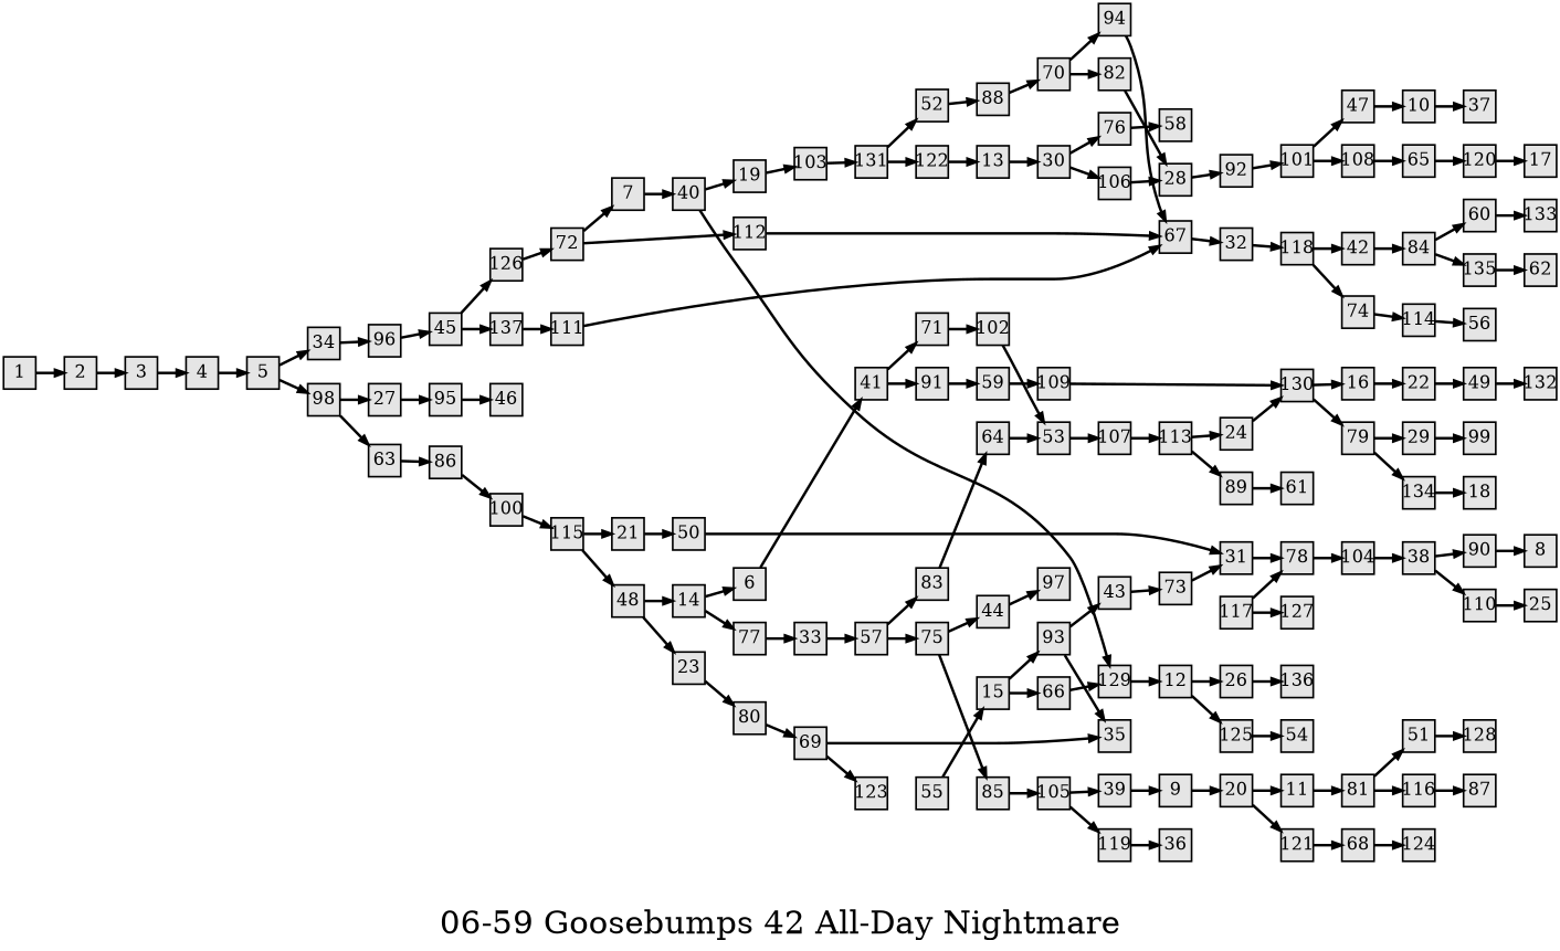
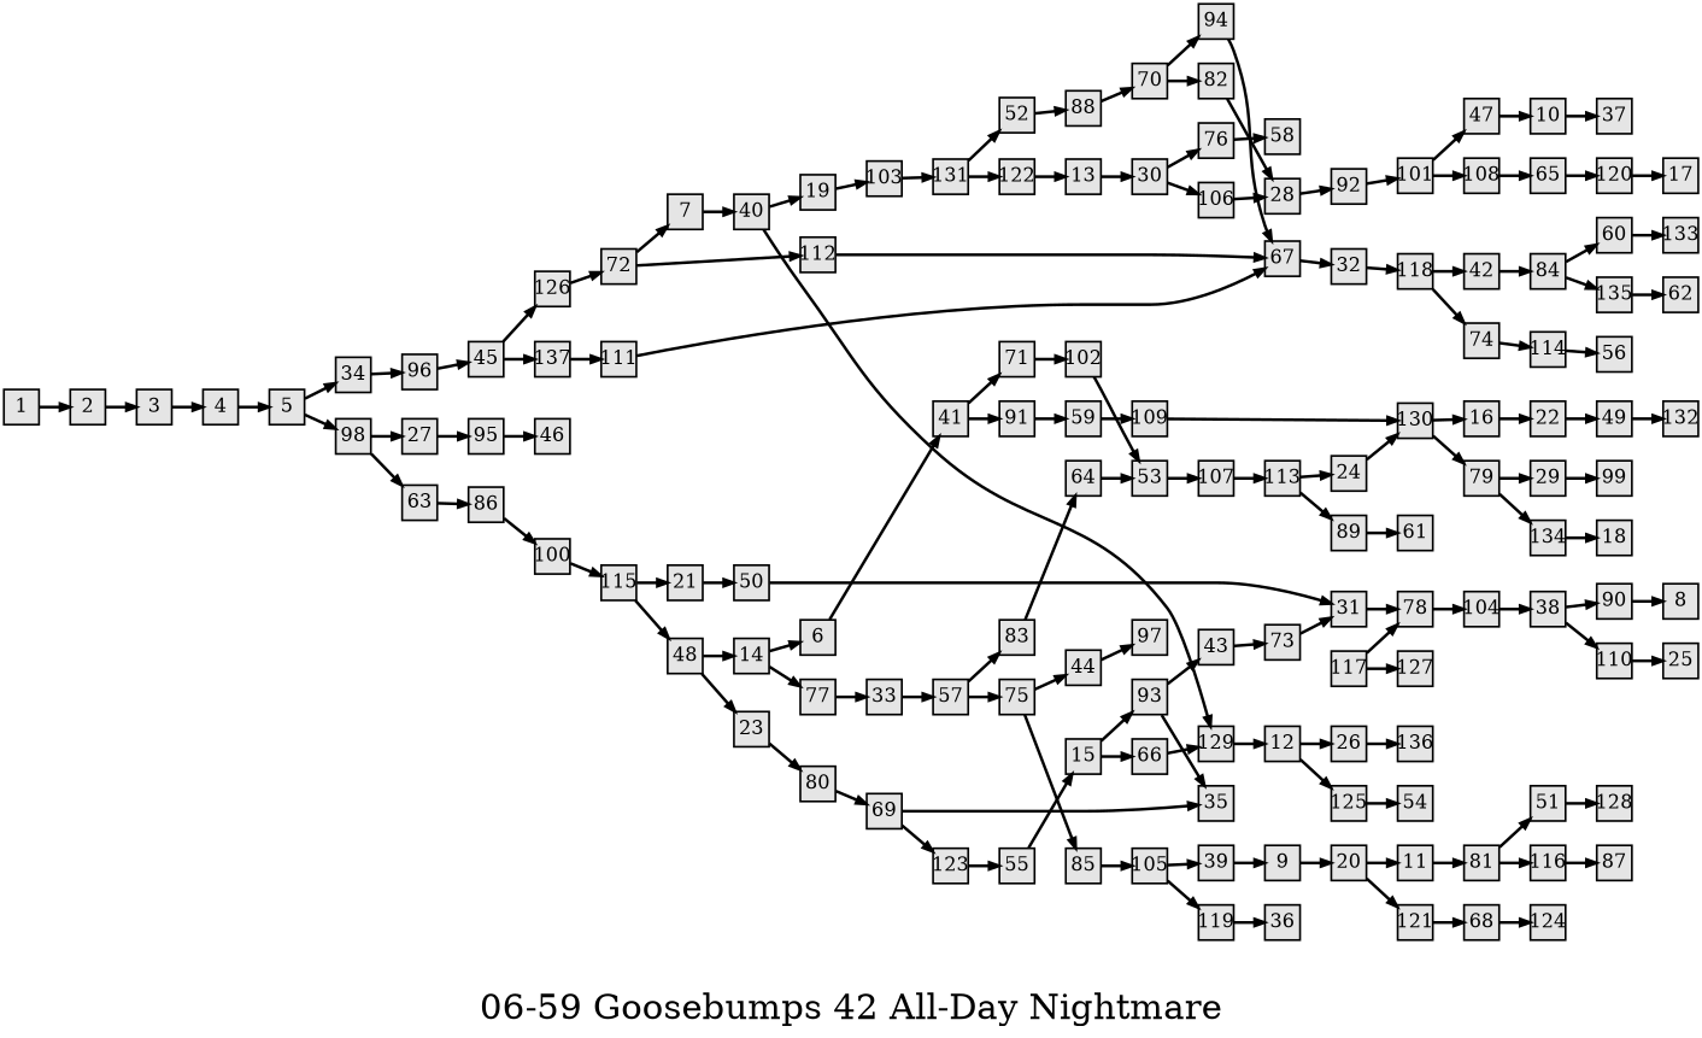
  digraph {
    fontsize=36
    label="06-59 Goosebumps 42 All-Day Nightmare"
    nodesep=0.35
    ordering=out
    rankdir=LR
    ranksep=0.45
    node [fillcolor=grey90 fixedsize=true fontsize=20 labelfloat=true margin="0,0" penwidth=2 regular=true shape=rect style=filled]
    edge [fontsize=12 labelfloat=true penwidth=3]
    1
    2
    3
    4
    5
    34
    98
    96
    27
    63
    45
    95
    86
    6
    41
    71
    91
    102
    59
    7
    40
    19
    129
    103
    12
    9
    20
    11
    121
    81
    68
    10
    37
    51
    116
    128
    87
    26
    125
    136
    54
    13
    30
    76
    106
    58
    28
    14
    77
    33
    57
    15
    93
    66
    43
    35
    73
    16
    22
    49
    132
    131
    52
    122
    124
    21
    50
    31
    78
    23
    80
    69
    123
    24
    130
    79
    29
    134
    46
    92
    101
    47
    108
    99
    104
    38
    117
    127
    32
    118
    42
    74
    84
    114
    83
    75
    64
    44
    85
    126
    137
    90
    110
    8
    25
    39
    53
    109
    60
    135
    133
    62
    97
    72
    111
    112
    67
    48
    88
    70
    94
    82
    107
    113
    89
    55
    105
    100
    115
    65
    120
    17
    56
    119
    18
    36
    61
    1 -> 2
    2 -> 3
    3 -> 4
    4 -> 5
    5 -> 34
    5 -> 98
    34 -> 96
    98 -> 27
    98 -> 63
    96 -> 45
    27 -> 95
    63 -> 86
    45 -> 126
    45 -> 137
    95 -> 46
    86 -> 100
    6 -> 41
    41 -> 71
    41 -> 91
    71 -> 102
    91 -> 59
    102 -> 53
    59 -> 109
    7 -> 40
    40 -> 19
    40 -> 129
    19 -> 103
    129 -> 12
    103 -> 131
    12 -> 26
    12 -> 125
    9 -> 20
    20 -> 11
    20 -> 121
    11 -> 81
    121 -> 68
    81 -> 51
    81 -> 116
    68 -> 124
    10 -> 37
    51 -> 128
    116 -> 87
    26 -> 136
    125 -> 54
    13 -> 30
    30 -> 76
    30 -> 106
    76 -> 58
    106 -> 28
    28 -> 92
    14 -> 6
    14 -> 77
    77 -> 33
    33 -> 57
    57 -> 83
    57 -> 75
    15 -> 93
    15 -> 66
    93 -> 43
    93 -> 35
    66 -> 129
    43 -> 73
    73 -> 31
    16 -> 22
    22 -> 49
    49 -> 132
    131 -> 52
    131 -> 122
    52 -> 88
    122 -> 13
    21 -> 50
    50 -> 31
    31 -> 78
    78 -> 104
    23 -> 80
    80 -> 69
    69 -> 35
    69 -> 123
+   123 -> 55
    24 -> 130
    130 -> 16
    130 -> 79
    79 -> 29
    79 -> 134
    29 -> 99
    134 -> 18
    92 -> 101
    101 -> 47
    101 -> 108
    47 -> 10
    108 -> 65
    104 -> 38
    38 -> 90
    38 -> 110
    117 -> 78
    117 -> 127
    32 -> 118
    118 -> 42
    118 -> 74
    42 -> 84
    74 -> 114
    84 -> 60
    84 -> 135
    114 -> 56
    83 -> 64
    75 -> 44
    75 -> 85
    64 -> 53
    44 -> 97
    85 -> 105
    126 -> 72
    137 -> 111
    90 -> 8
    110 -> 25
    39 -> 9
    53 -> 107
    109 -> 130
    60 -> 133
    135 -> 62
    72 -> 7
    72 -> 112
    111 -> 67
    112 -> 67
    67 -> 32
    48 -> 14
    48 -> 23
    88 -> 70
    70 -> 94
    70 -> 82
    94 -> 67
    82 -> 28
    107 -> 113
    113 -> 24
    113 -> 89
    89 -> 61
    55 -> 15
    105 -> 39
    105 -> 119
    100 -> 115
    115 -> 21
    115 -> 48
    65 -> 120
    120 -> 17
    119 -> 36
  }
